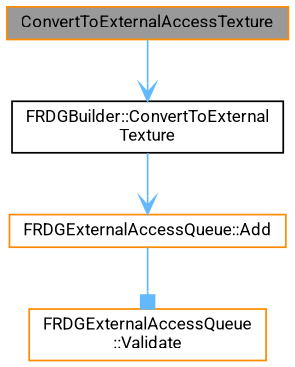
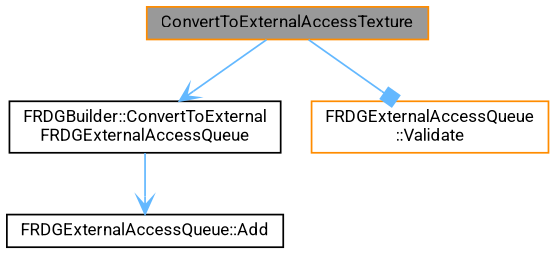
  digraph {
    fontname=Roboto
    rankdir=TB
    node [color=darkorange fillcolor=white fontname=Roboto fontsize=10 shape=box style=filled]
    edge [arrowhead=vee color=steelblue1 fontname=Roboto fontsize=10 labelfontname=Helvetica labelfontsize=10 style=solid]
    n1 [fillcolor=grey60 fontcolor=black height=0.2 label=ConvertToExternalAccessTexture width=0.4]
-   n2 [color=black height=0.2 label="FRDGBuilder::ConvertToExternal\lTexture" width=0.4]
-   n3 [height=0.2 label="FRDGExternalAccessQueue::Add" width=0.4]
+   n2 [color=black height=0.2 label="FRDGBuilder::ConvertToExternal\lFRDGExternalAccessQueue" width=0.4]
+   n3 [color=black height=0.2 label="FRDGExternalAccessQueue::Add" width=0.4]
    n4 [height=0.2 label="FRDGExternalAccessQueue\l::Validate" width=0.4]
    n1 -> n2
    n2 -> n3
-   n3 -> n4 [arrowhead=box]
+   n1 -> n4 [arrowhead=box]
  }
